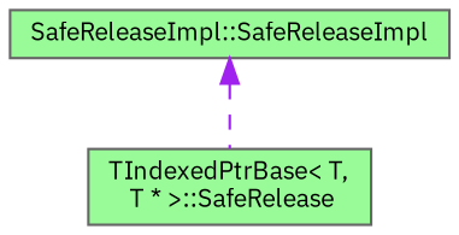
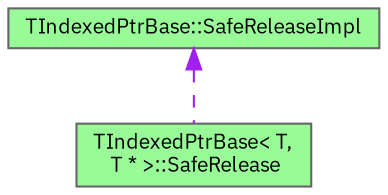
  digraph {
    rankdir=TB
    fontname="IBM Plex Sans"
    node [fillcolor=palegreen fontname="IBM Plex Sans" fontsize=10 shape=box style=filled]
-   n1 [color=gray40 fontcolor=black height=0.2 label="SafeReleaseImpl::SafeReleaseImpl" width=0.4]
+   n1 [color=gray40 fontcolor=black height=0.2 label="TIndexedPtrBase::SafeReleaseImpl" width=0.4]
    n2 [color=grey40 height=0.2 label="TIndexedPtrBase\< T,\l T * \>::SafeRelease" width=0.4]
    n1 -> n2 [color=purple dir=back fontname="IBM Plex Sans" fontsize=10 labelfontname=Helvetica labelfontsize=10 style=dashed]
  }
